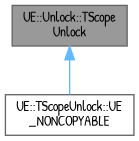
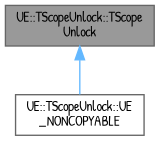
  digraph {
    rankdir=TB
    fontname="Patrick Hand"
    node [fontname="Patrick Hand" fontsize=10 shape=box style=filled]
-   n1 [color=gray40 fillcolor=grey60 fontcolor=black height=0.2 label="UE::Unlock::TScope\lUnlock" width=0.4]
+   n1 [color=gray40 fillcolor=grey60 fontcolor=black height=0.2 label="UE::TScopeUnlock::TScope\lUnlock" width=0.4]
    n2 [color=grey40 fillcolor=white height=0.2 label="UE::TScopeUnlock::UE\l_NONCOPYABLE" width=0.4]
    n1 -> n2 [color=steelblue1 dir=back fontname="Patrick Hand" fontsize=10 labelfontname=Helvetica labelfontsize=10 style=solid]
  }
